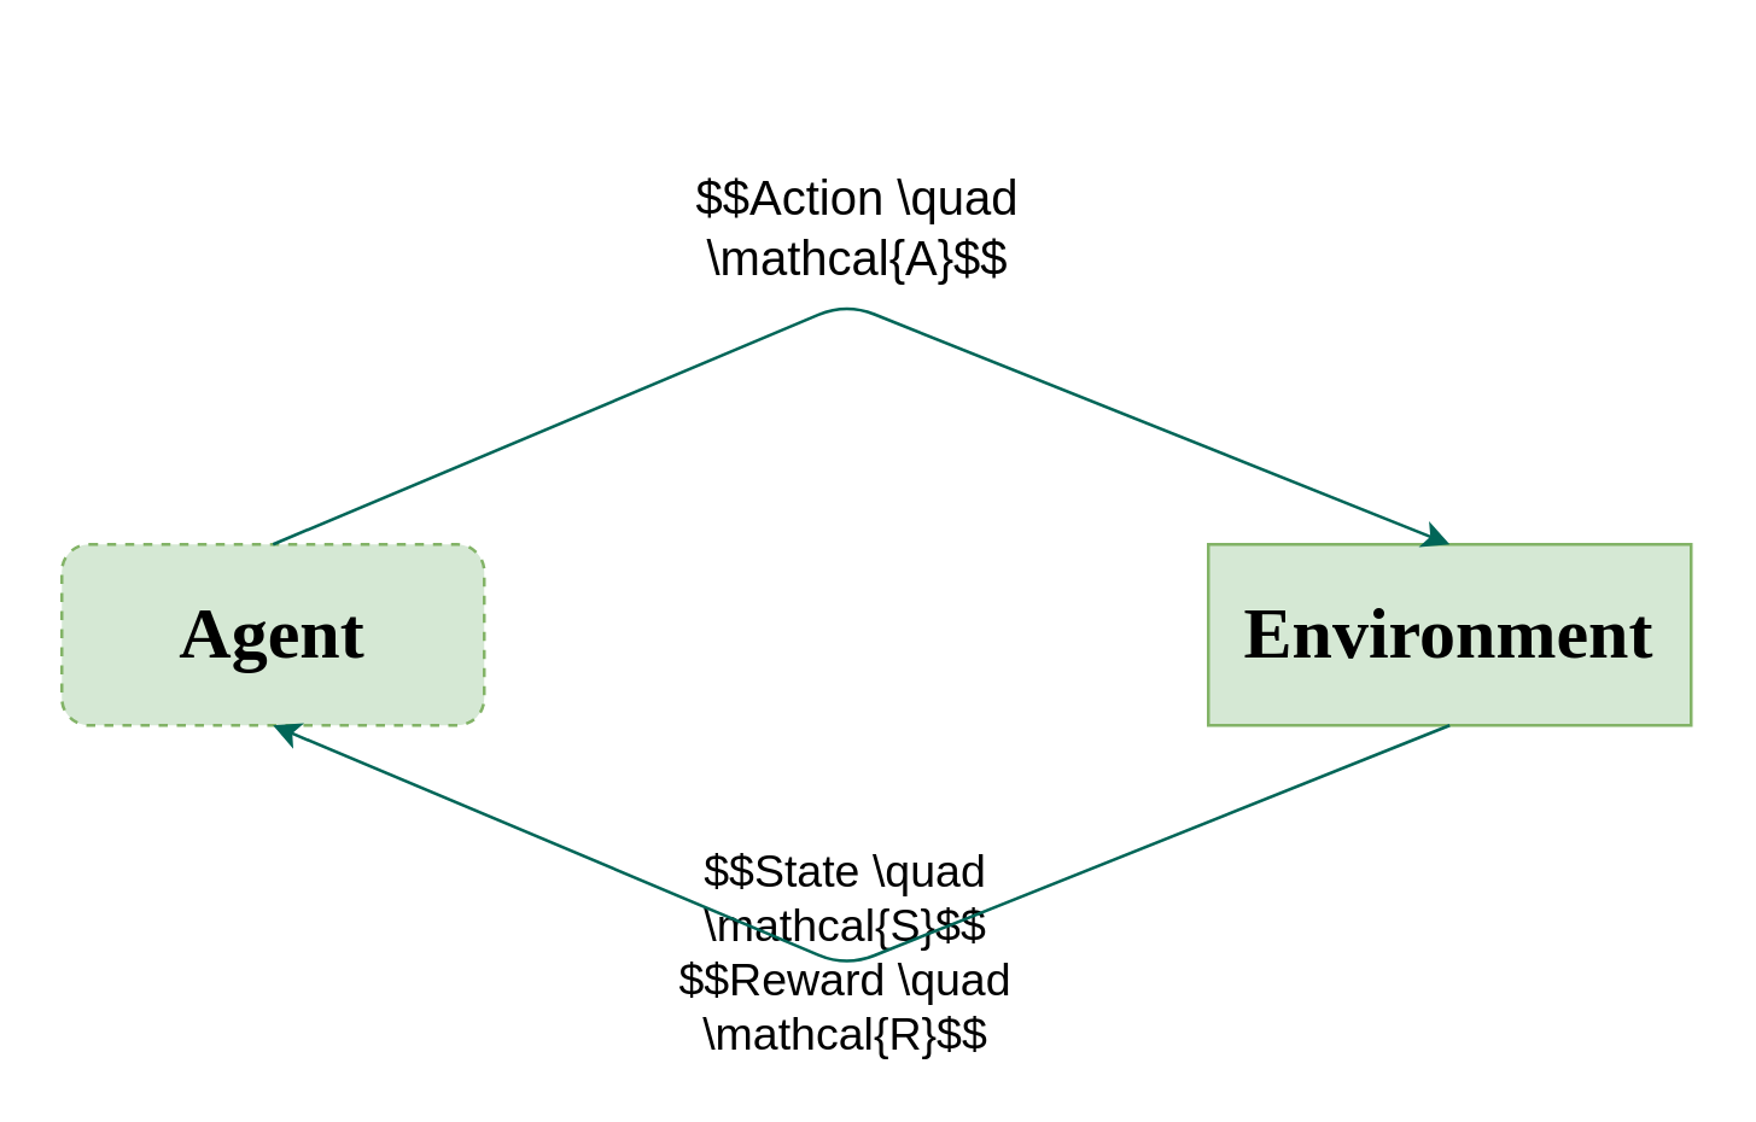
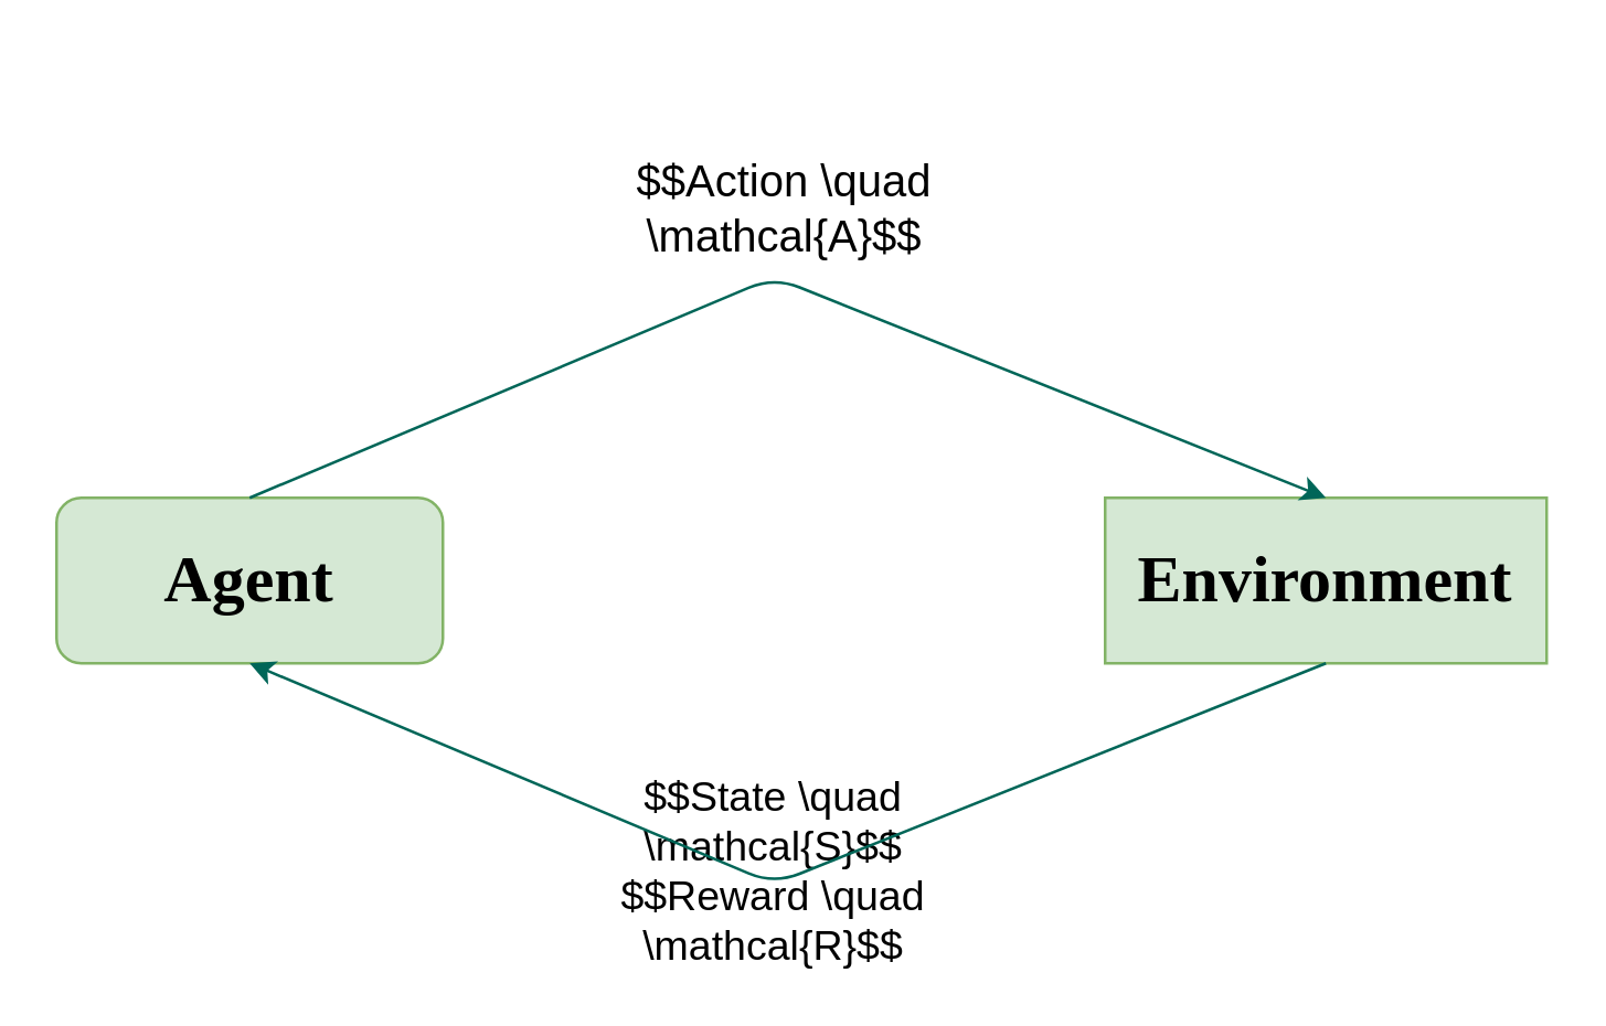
  <mxCell id="0" />
  <mxCell id="1" parent="0" />
- <mxCell id="2" value="&lt;h1&gt;&lt;font face=&quot;Garamond&quot;&gt;Agent&lt;/font&gt;&lt;/h1&gt;" style="rounded=1;whiteSpace=wrap;html=1;fillColor=#d5e8d4;strokeColor=#82b366;fontStyle=1;dashed=1;" parent="1" vertex="1"><mxGeometry x="20" y="180" width="140" height="60" as="geometry" /></mxCell>
+ <mxCell id="2" value="&lt;h1&gt;&lt;font face=&quot;Garamond&quot;&gt;Agent&lt;/font&gt;&lt;/h1&gt;" style="rounded=1;whiteSpace=wrap;html=1;fillColor=#d5e8d4;strokeColor=#82b366;fontStyle=1" parent="1" vertex="1"><mxGeometry x="20" y="180" width="140" height="60" as="geometry" /></mxCell>
  <mxCell id="3" value="&lt;font style=&quot;font-size: 24px&quot;&gt;Environment&lt;/font&gt;" style="whiteSpace=wrap;html=1;fillColor=#d5e8d4;strokeColor=#82b366;fontFamily=Garamond;fontStyle=1;rounded=0;" parent="1" vertex="1"><mxGeometry x="400" y="180" width="160" height="60" as="geometry" /></mxCell>
  <mxCell id="4" value="&lt;font style=&quot;font-size: 16px&quot;&gt;$$Action \quad \mathcal{A}$$&lt;/font&gt;" style="rounded=0;whiteSpace=wrap;html=1;sketch=0;strokeColor=#FFFFFF;" parent="1" vertex="1"><mxGeometry x="194" y="20" width="180" height="110" as="geometry" /></mxCell>
  <mxCell id="5" style="edgeStyle=orthogonalEdgeStyle;curved=0;rounded=1;sketch=0;orthogonalLoop=1;jettySize=auto;html=1;exitX=0.5;exitY=1;exitDx=0;exitDy=0;fontColor=#5C5C5C;strokeColor=#006658;fillColor=#21C0A5;" parent="1" source="4" target="4" edge="1"><mxGeometry relative="1" as="geometry" /></mxCell>
  <mxCell id="6" value="&lt;font style=&quot;font-size: 15px&quot;&gt;$$State \quad \mathcal{S}$$&lt;br&gt;$$Reward \quad&lt;br&gt;\mathcal{R}$$&lt;/font&gt;" style="rounded=0;whiteSpace=wrap;html=1;sketch=0;strokeColor=#FFFFFF;" parent="1" vertex="1"><mxGeometry x="210" y="280" width="140" height="70" as="geometry" /></mxCell>
  <mxCell id="7" value="" style="endArrow=classic;html=1;rounded=1;sketch=0;fontFamily=Garamond;fontSize=24;fontColor=#5C5C5C;strokeColor=#006658;fillColor=#21C0A5;curved=0;entryX=0.5;entryY=1;entryDx=0;entryDy=0;exitX=0.5;exitY=1;exitDx=0;exitDy=0;" parent="1" source="3" target="2" edge="1"><mxGeometry width="50" height="50" relative="1" as="geometry"><mxPoint x="240" y="270" as="sourcePoint" /><mxPoint x="290" y="220" as="targetPoint" /><Array as="points"><mxPoint x="280" y="320" /></Array></mxGeometry></mxCell>
  <mxCell id="8" value="" style="endArrow=classic;html=1;rounded=1;sketch=0;fontFamily=Garamond;fontSize=24;fontColor=#5C5C5C;strokeColor=#006658;fillColor=#21C0A5;curved=0;exitX=0.5;exitY=0;exitDx=0;exitDy=0;entryX=0.5;entryY=0;entryDx=0;entryDy=0;" parent="1" source="2" target="3" edge="1"><mxGeometry width="50" height="50" relative="1" as="geometry"><mxPoint x="220" y="160" as="sourcePoint" /><mxPoint x="270" y="110" as="targetPoint" /><Array as="points"><mxPoint x="280" y="100" /></Array></mxGeometry></mxCell>
